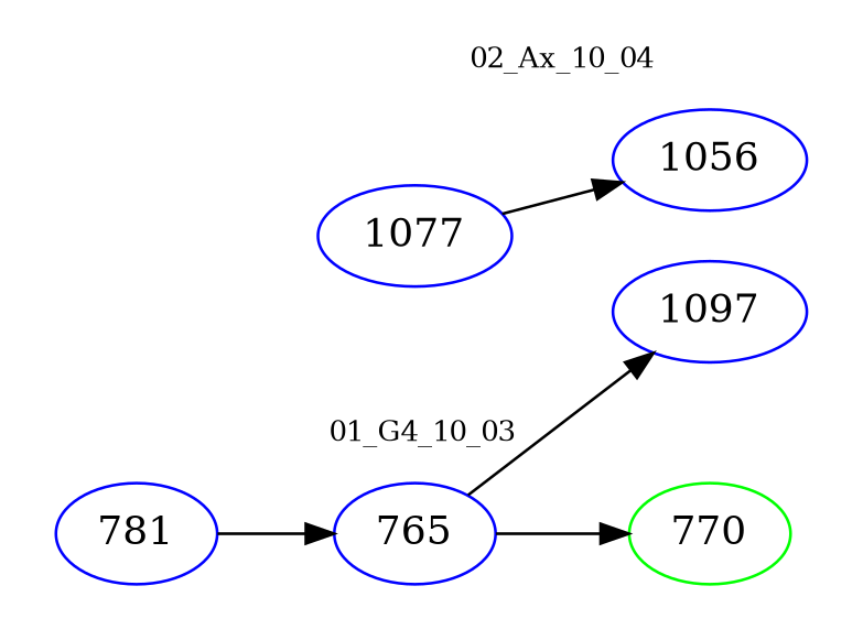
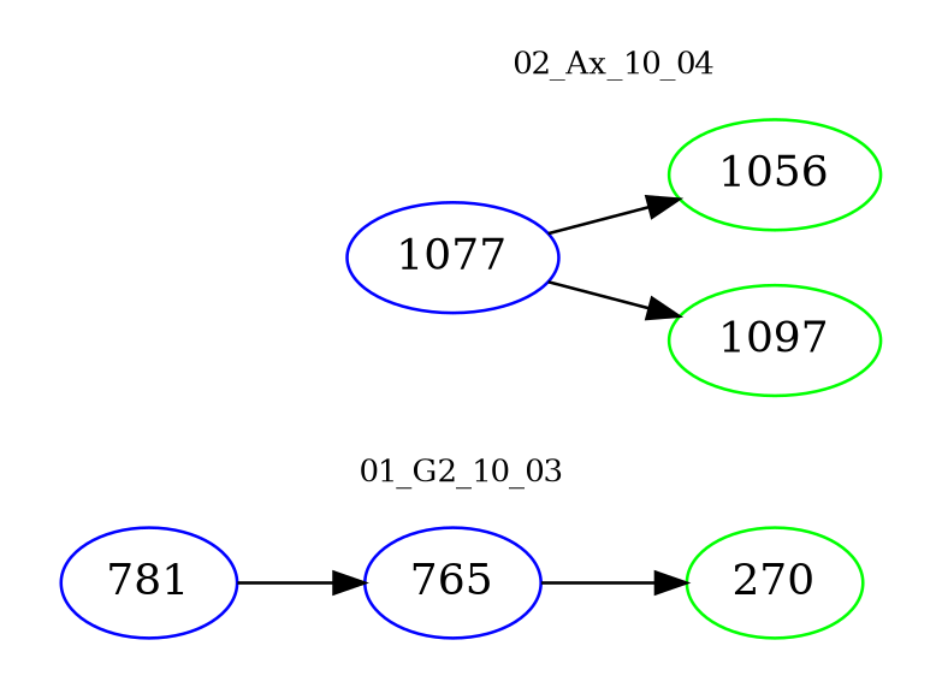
  digraph {
    rankdir=LR
    node [color=blue]
    edge [color=black]
    n1 [label=1077]
-   n2 [label=1056]
-   n3 [label=1097]
+   n2 [color=green label=1056]
+   n3 [color=green label=1097]
    n4 [label=765]
-   n5 [color=green label=770]
+   n5 [color=green label=270]
    n6 [label=781]
    subgraph cluster_1 {
      color=white
      fontsize=10
      label="02_Ax_10_04"
      n1
      n2
      n3
    }
    subgraph cluster_2 {
      color=white
      fontsize=10
-     label="01_G4_10_03"
+     label="01_G2_10_03"
      n4
      n5
      n6
    }
    n1 -> n2
-   n4 -> n3
+   n1 -> n3
    n4 -> n5
    n6 -> n4
  }
